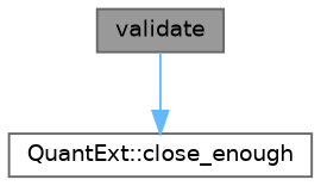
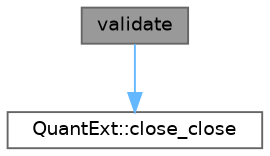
  digraph {
    rankdir=TB
    node [fontname=Helvetica fontsize=10 shape=box style=filled]
    n1 [color=gray40 fillcolor=grey60 fontcolor=black height=0.2 label=validate width=0.4]
-   n2 [color=grey40 fillcolor=white height=0.2 label="QuantExt::close_enough" width=0.4]
+   n2 [color=grey40 fillcolor=white height=0.2 label="QuantExt::close_close" width=0.4]
    n1 -> n2 [color=steelblue1 fontname=Helvetica fontsize=10 labelfontname=Helvetica labelfontsize=10 style=solid]
  }
